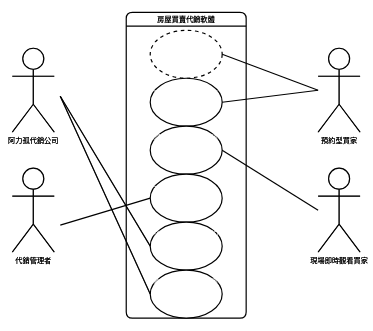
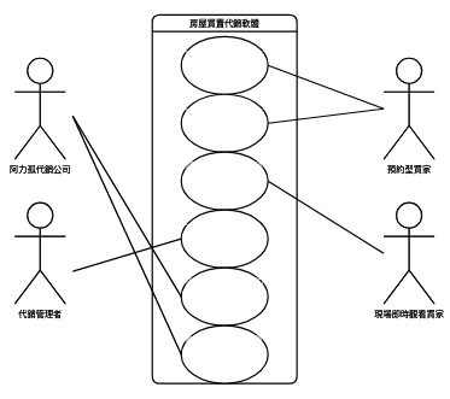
  <mxCell id="0" />
  <mxCell id="1" parent="0" />
  <mxCell id="2" value="房屋買賣代銷軟體" style="swimlane;whiteSpace=wrap;html=1;rounded=1;strokeWidth=2;" parent="1" vertex="1"><mxGeometry x="210" y="20" width="200" height="510" as="geometry" /></mxCell>
- <mxCell id="3" value="&lt;font color=&quot;#ffffff&quot;&gt;預約型買家填寫申請後，將成功訊息傳送給預約買家&lt;/font&gt;" style="ellipse;whiteSpace=wrap;html=1;fontColor=#BECCBA;fillColor=default;strokeWidth=2;dashed=1;" parent="2" vertex="1"><mxGeometry x="40" y="30" width="120" height="80" as="geometry" /></mxCell>
+ <mxCell id="3" value="&lt;font color=&quot;#ffffff&quot;&gt;預約型買家填寫申請後，將成功訊息傳送給預約買家&lt;/font&gt;" style="ellipse;whiteSpace=wrap;html=1;fontColor=#BECCBA;fillColor=default;strokeWidth=2;" parent="2" vertex="1"><mxGeometry x="40" y="30" width="120" height="80" as="geometry" /></mxCell>
  <mxCell id="4" value="&lt;font color=&quot;#ffffff&quot;&gt;預約型買家填寫申請後，將失敗訊息傳送給預約買家&lt;/font&gt;" style="ellipse;whiteSpace=wrap;html=1;fontColor=#BECCBA;fillColor=default;strokeWidth=2;" parent="2" vertex="1"><mxGeometry x="40" y="110" width="120" height="80" as="geometry" /></mxCell>
  <mxCell id="5" value="&lt;font color=&quot;#ffffff&quot;&gt;現場即時參觀買家填寫申請後，軟體需不斷更新以應對市場需求和改變&lt;/font&gt;" style="ellipse;whiteSpace=wrap;html=1;fontColor=#BECCBA;fillColor=default;strokeWidth=2;" parent="2" vertex="1"><mxGeometry x="40" y="190" width="120" height="80" as="geometry" /></mxCell>
  <mxCell id="6" value="&lt;font color=&quot;#ffffff&quot;&gt;若有已安排的代銷無法接待，需立即進行變更&lt;/font&gt;" style="ellipse;whiteSpace=wrap;html=1;fontColor=#BECCBA;fillColor=default;strokeWidth=2;" parent="2" vertex="1"><mxGeometry x="40" y="270" width="120" height="80" as="geometry" /></mxCell>
  <mxCell id="7" value="&lt;font color=&quot;#ffffff&quot;&gt;後台管理者審核預約型買家或現場即時參觀買家的申請，確保時程無誤&lt;/font&gt;" style="ellipse;whiteSpace=wrap;html=1;fontColor=#BECCBA;fillColor=default;strokeWidth=2;" parent="2" vertex="1"><mxGeometry x="40" y="350" width="120" height="80" as="geometry" /></mxCell>
  <mxCell id="8" value="&lt;font color=&quot;#ffffff&quot;&gt;軟體需不斷更新以應對市場需求和改變，需立即進行變更、增加安全性等&lt;/font&gt;" style="ellipse;whiteSpace=wrap;html=1;fontColor=#BECCBA;fillColor=default;strokeWidth=2;" parent="2" vertex="1"><mxGeometry x="40" y="430" width="120" height="80" as="geometry" /></mxCell>
  <mxCell id="9" value="阿力孤代銷公司" style="shape=umlActor;verticalLabelPosition=bottom;verticalAlign=top;html=1;outlineConnect=0;" parent="1" vertex="1"><mxGeometry x="20" y="80" width="70" height="140" as="geometry" /></mxCell>
  <mxCell id="10" value="現場即時觀看買家" style="shape=umlActor;verticalLabelPosition=bottom;verticalAlign=top;html=1;outlineConnect=0;" parent="1" vertex="1"><mxGeometry x="530" y="280" width="70" height="140" as="geometry" /></mxCell>
  <mxCell id="11" value="預約型買家" style="shape=umlActor;verticalLabelPosition=bottom;verticalAlign=top;html=1;outlineConnect=0;" parent="1" vertex="1"><mxGeometry x="530" y="80" width="70" height="140" as="geometry" /></mxCell>
  <mxCell id="12" value="代銷管理者" style="shape=umlActor;verticalLabelPosition=bottom;verticalAlign=top;html=1;outlineConnect=0;" parent="1" vertex="1"><mxGeometry x="20" y="280" width="70" height="140" as="geometry" /></mxCell>
  <mxCell id="13" value="" style="endArrow=none;html=1;fontColor=#BECCBA;entryX=0;entryY=0.5;entryDx=0;entryDy=0;" parent="1" target="7" edge="1"><mxGeometry width="50" height="50" relative="1" as="geometry"><mxPoint x="100" y="160" as="sourcePoint" /><mxPoint x="150" y="110" as="targetPoint" /></mxGeometry></mxCell>
  <mxCell id="14" value="" style="endArrow=none;html=1;fontColor=#BECCBA;entryX=0;entryY=0.5;entryDx=0;entryDy=0;" parent="1" target="8" edge="1"><mxGeometry width="50" height="50" relative="1" as="geometry"><mxPoint x="100" y="160" as="sourcePoint" /><mxPoint x="150" y="110" as="targetPoint" /></mxGeometry></mxCell>
  <mxCell id="15" value="" style="endArrow=none;html=1;fontColor=#BECCBA;entryX=0;entryY=0.5;entryDx=0;entryDy=0;strokeWidth=2;" parent="1" target="6" edge="1"><mxGeometry width="50" height="50" relative="1" as="geometry"><mxPoint x="100" y="375" as="sourcePoint" /><mxPoint x="150" y="325" as="targetPoint" /></mxGeometry></mxCell>
  <mxCell id="16" value="" style="endArrow=none;html=1;fontColor=#BECCBA;exitX=1;exitY=0.5;exitDx=0;exitDy=0;strokeWidth=2;" parent="1" source="3" edge="1"><mxGeometry width="50" height="50" relative="1" as="geometry"><mxPoint x="480" y="200" as="sourcePoint" /><mxPoint x="530" y="150" as="targetPoint" /></mxGeometry></mxCell>
  <mxCell id="17" value="" style="endArrow=none;html=1;fontColor=#BECCBA;exitX=1;exitY=0.5;exitDx=0;exitDy=0;strokeWidth=2;" parent="1" source="4" edge="1"><mxGeometry width="50" height="50" relative="1" as="geometry"><mxPoint x="480" y="200" as="sourcePoint" /><mxPoint x="530" y="150" as="targetPoint" /></mxGeometry></mxCell>
  <mxCell id="18" value="" style="endArrow=none;html=1;fontColor=#BECCBA;exitX=1;exitY=0.5;exitDx=0;exitDy=0;strokeWidth=2;" parent="1" source="5" edge="1"><mxGeometry width="50" height="50" relative="1" as="geometry"><mxPoint x="480" y="400" as="sourcePoint" /><mxPoint x="530" y="350" as="targetPoint" /></mxGeometry></mxCell>
  <mxCell id="19" value="預約型買家" style="shape=umlActor;verticalLabelPosition=bottom;verticalAlign=top;html=1;outlineConnect=0;strokeWidth=2;" vertex="1" parent="1"><mxGeometry x="530" y="80" width="70" height="140" as="geometry" /></mxCell>
  <mxCell id="20" value="現場即時觀看買家" style="shape=umlActor;verticalLabelPosition=bottom;verticalAlign=top;html=1;outlineConnect=0;strokeWidth=2;" vertex="1" parent="1"><mxGeometry x="530" y="280" width="70" height="140" as="geometry" /></mxCell>
  <mxCell id="21" value="阿力孤代銷公司" style="shape=umlActor;verticalLabelPosition=bottom;verticalAlign=top;html=1;outlineConnect=0;strokeWidth=2;" vertex="1" parent="1"><mxGeometry x="20" y="80" width="70" height="140" as="geometry" /></mxCell>
  <mxCell id="22" value="代銷管理者" style="shape=umlActor;verticalLabelPosition=bottom;verticalAlign=top;html=1;outlineConnect=0;strokeWidth=2;" vertex="1" parent="1"><mxGeometry x="20" y="280" width="70" height="140" as="geometry" /></mxCell>
  <mxCell id="23" value="" style="endArrow=none;html=1;fontColor=#BECCBA;entryX=0;entryY=0.5;entryDx=0;entryDy=0;strokeWidth=2;" edge="1" parent="1"><mxGeometry width="50" height="50" relative="1" as="geometry"><mxPoint x="100" y="160" as="sourcePoint" /><mxPoint x="250" y="410" as="targetPoint" /></mxGeometry></mxCell>
  <mxCell id="24" value="" style="endArrow=none;html=1;fontColor=#BECCBA;entryX=0;entryY=0.5;entryDx=0;entryDy=0;strokeWidth=2;" edge="1" parent="1"><mxGeometry width="50" height="50" relative="1" as="geometry"><mxPoint x="100" y="160" as="sourcePoint" /><mxPoint x="250" y="490" as="targetPoint" /></mxGeometry></mxCell>
